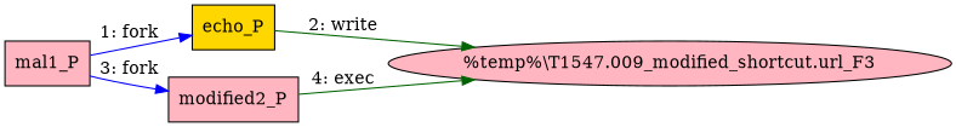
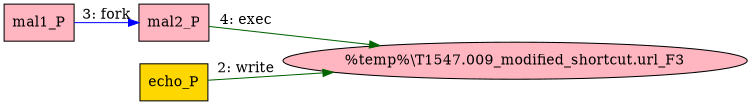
  digraph {
    engine=neato
    fixedsize=false
    fontsize=10
    nodesep=0.3
    rankdir=LR
    ranksep=0
    splines=true
    node [fillcolor=lightpink node_type=Process shape=box style=filled]
    edge [color=blue style=solid]
    mal1_P
    echo_P [fillcolor=gold]
-   mal2_P [label=modified2_P]
+   mal2_P
    "\%temp%\\T1547.009_modified_shortcut.url_F3" [node_type=File shape=ellipse]
-   mal1_P -> echo_P [label="1: fork"]
    mal1_P -> mal2_P [label="3: fork"]
    echo_P -> "\%temp%\\T1547.009_modified_shortcut.url_F3" [color=darkgreen label="2: write"]
    mal2_P -> "\%temp%\\T1547.009_modified_shortcut.url_F3" [color=darkgreen label="4: exec"]
  }
